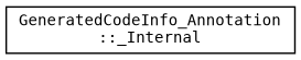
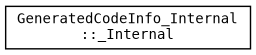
  digraph {
    rankdir=TB
    fontname="DejaVu Sans Mono"
-   n1 [color=black fillcolor=white fontname="DejaVu Sans Mono" fontsize=10 height=0.2 label="GeneratedCodeInfo_Annotation\l::_Internal" shape=record style=filled width=0.4]
+   n1 [color=black fillcolor=white fontname="DejaVu Sans Mono" fontsize=10 height=0.2 label="GeneratedCodeInfo_Internal\l::_Internal" shape=record style=filled width=0.4]
  }
